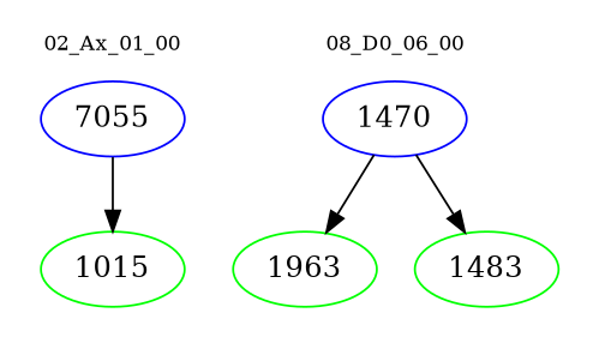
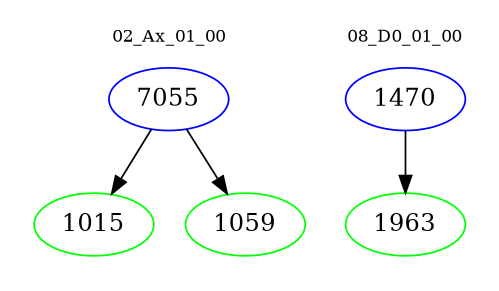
  digraph {
    node [color=green]
    edge [color=black]
    n1 [color=blue label=7055]
    n2 [label=1015]
+   n3 [label=1059]
    n4 [color=blue label=1470]
    n5 [label=1963]
-   n6 [label=1483]
    subgraph cluster_1 {
      color=white
      fontsize=10
      label="02_Ax_01_00"
      n1
      n2
+     n3
    }
    subgraph cluster_2 {
      color=white
      fontsize=10
-     label="08_D0_06_00"
+     label="08_D0_01_00"
      n4
      n5
-     n6
    }
    n1 -> n2
+   n1 -> n3
    n4 -> n5
-   n4 -> n6
  }
